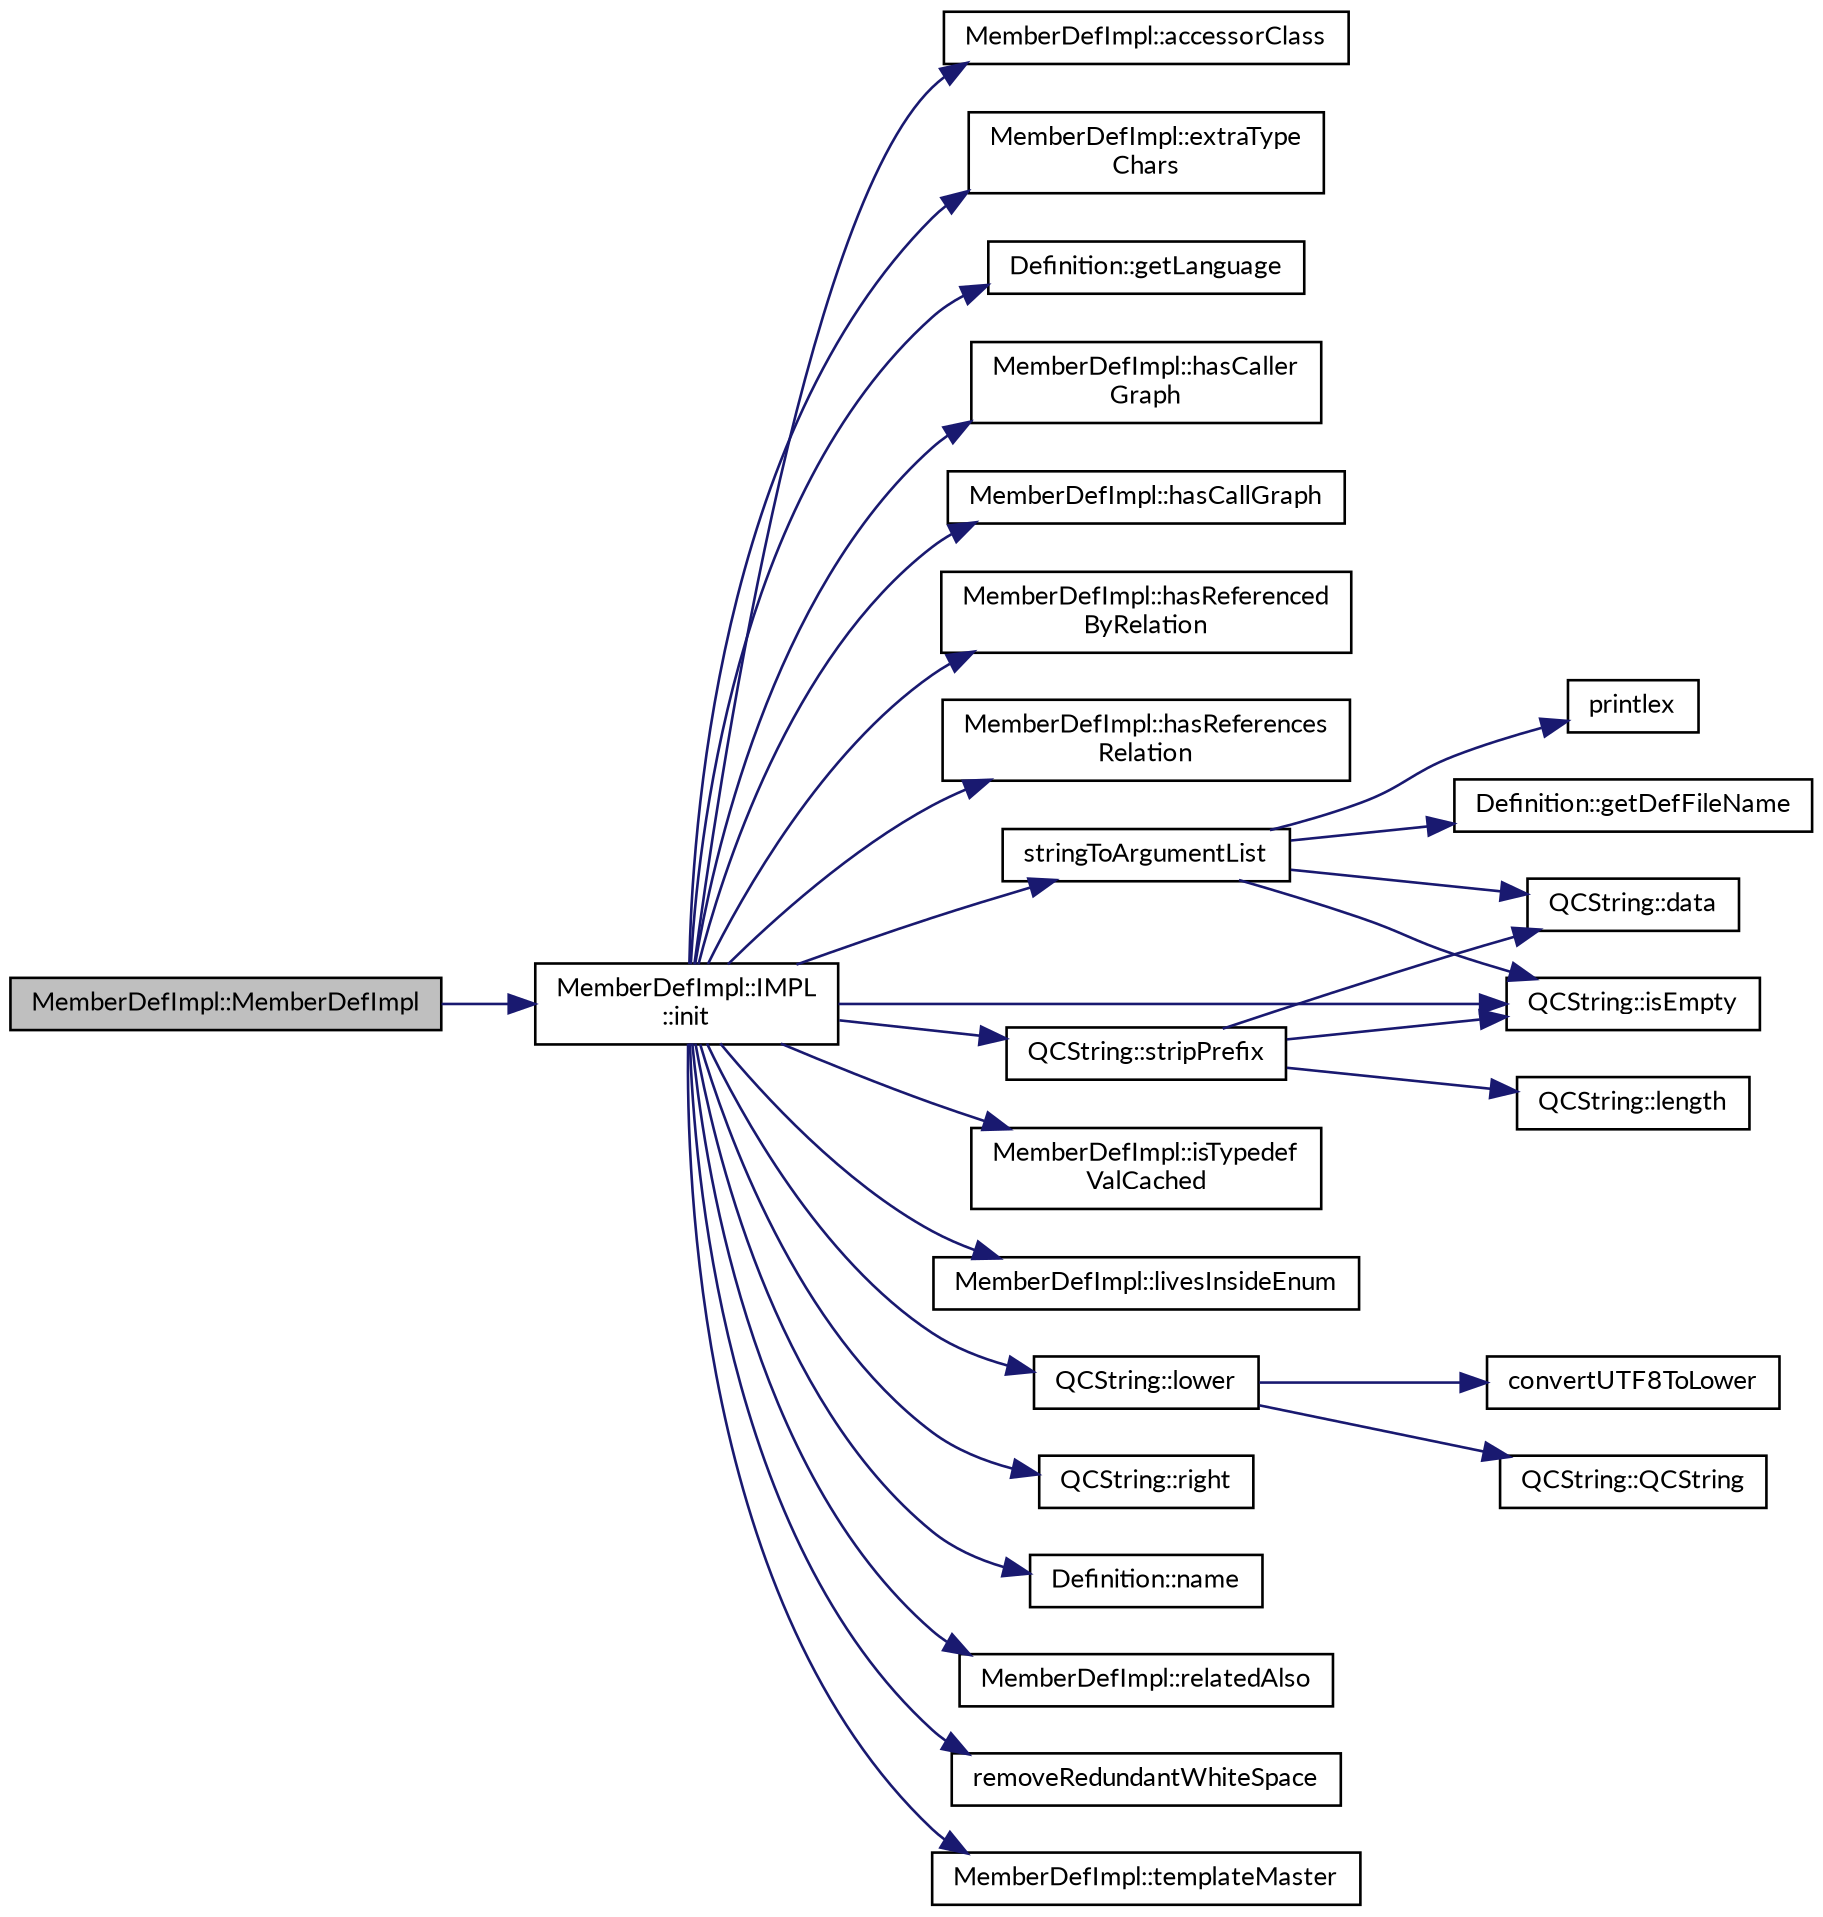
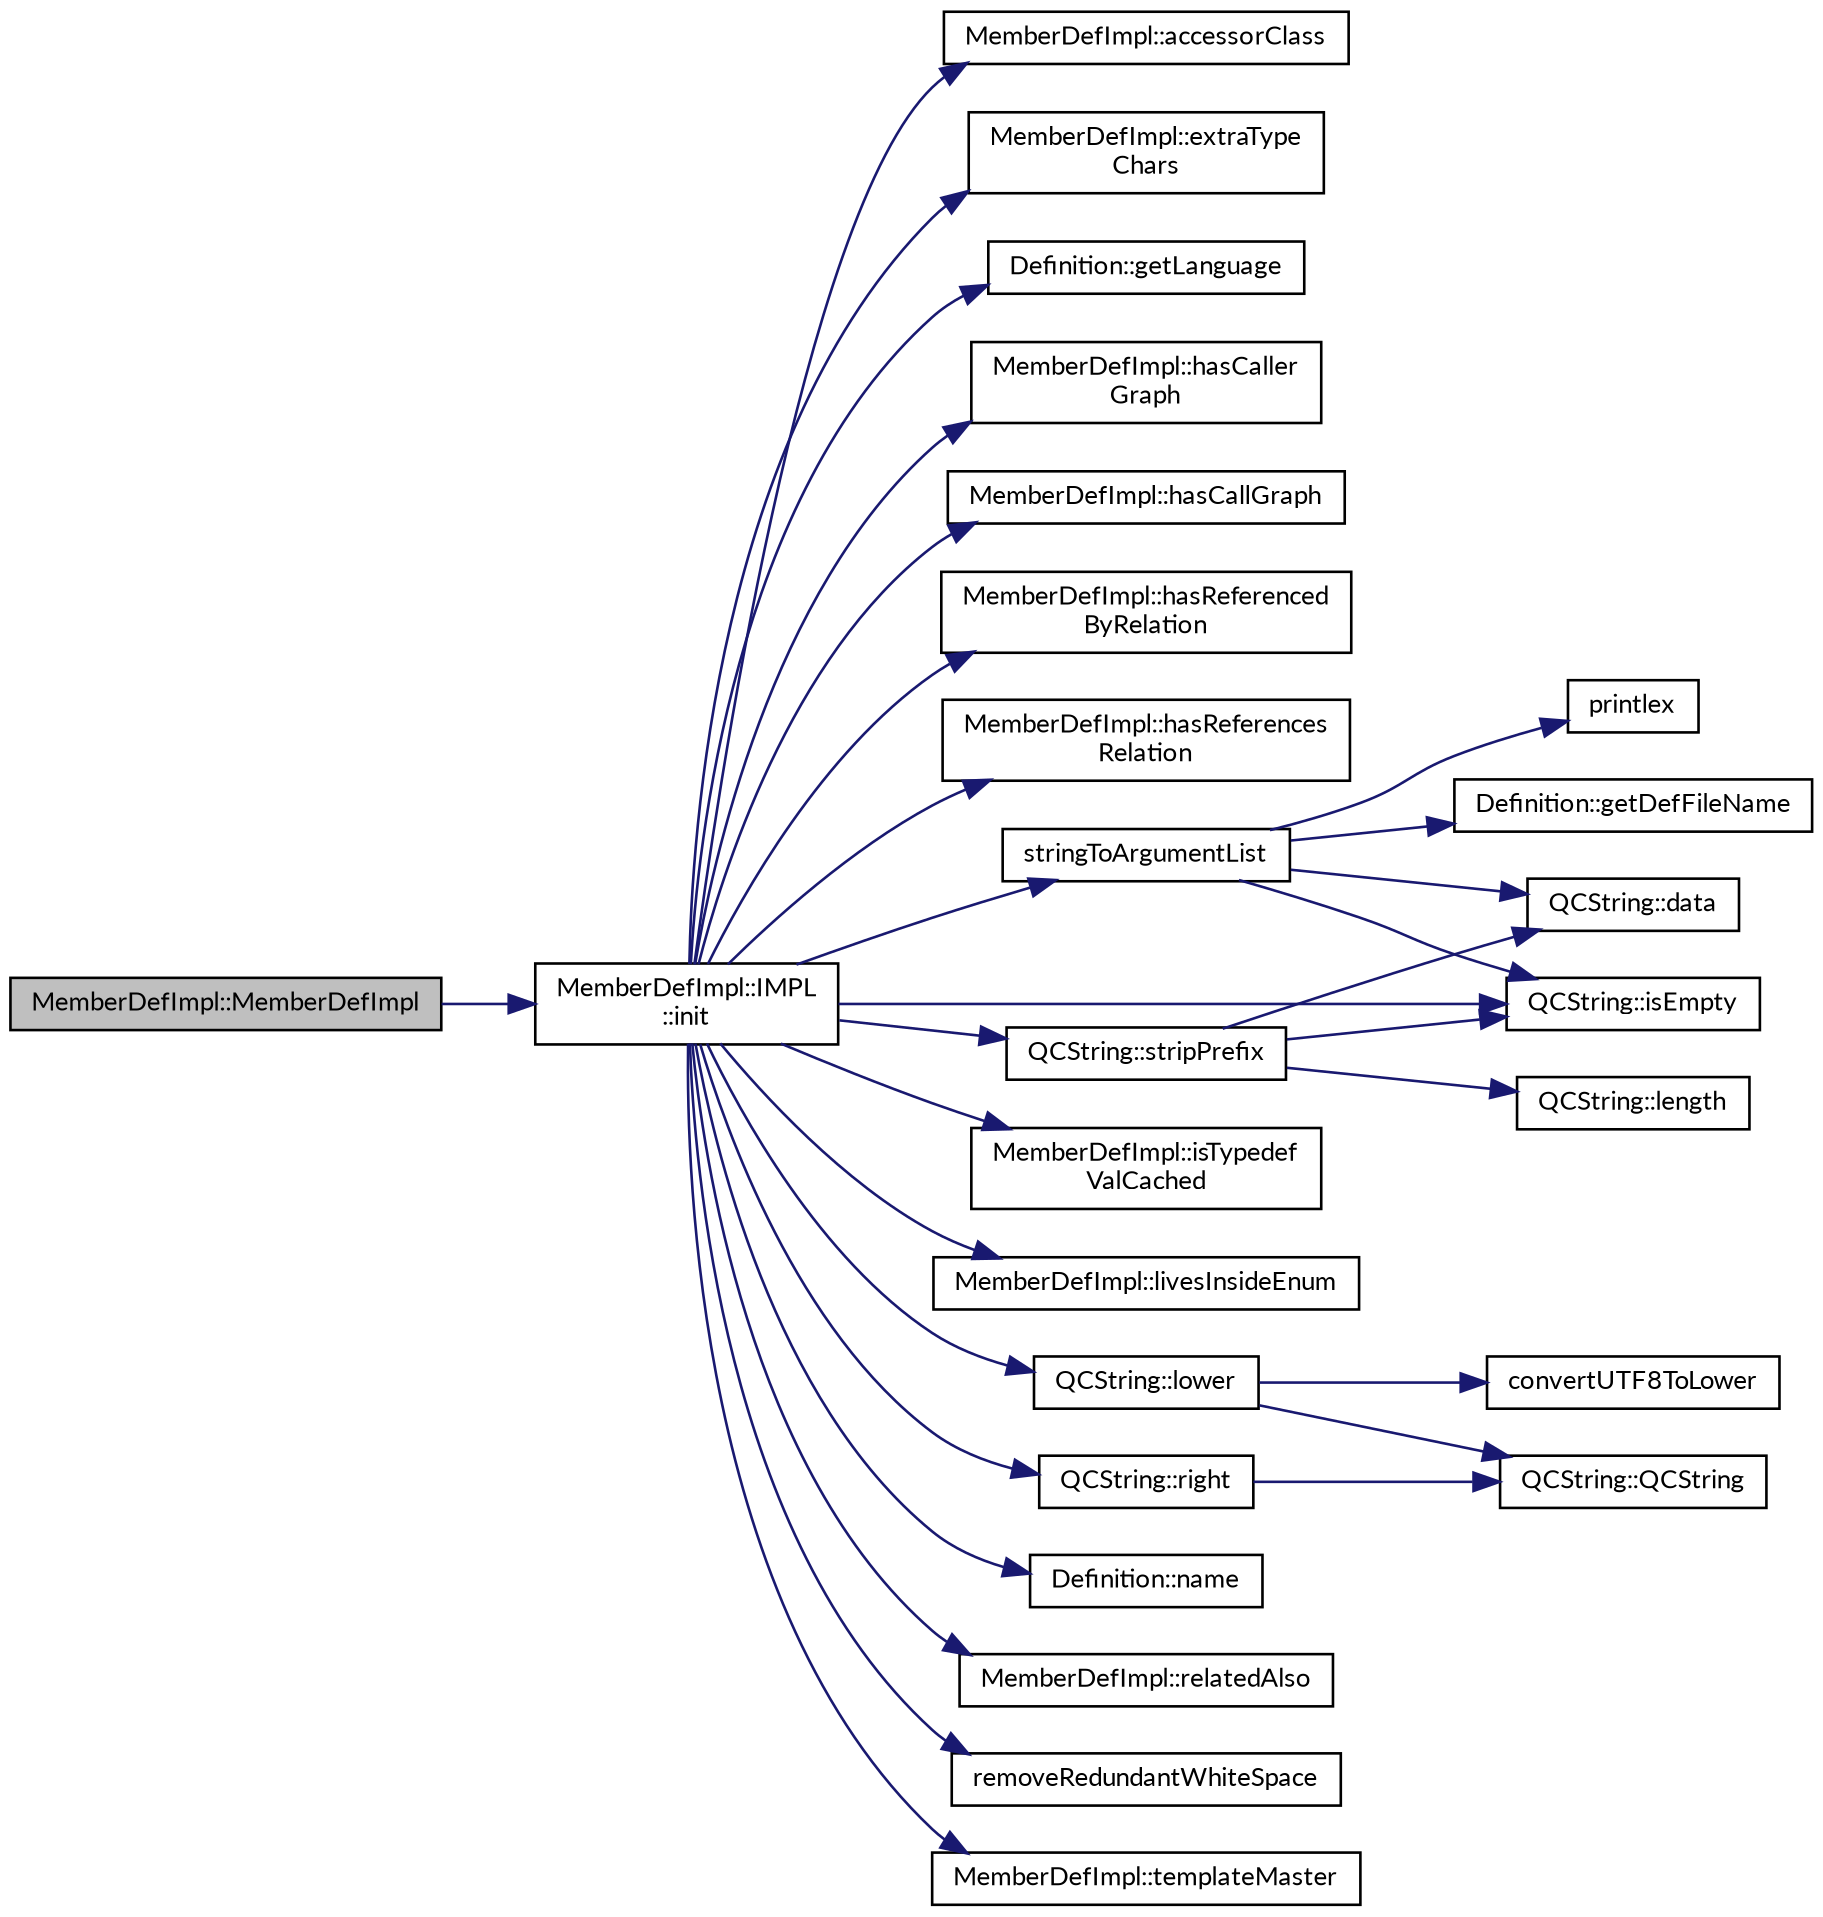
  digraph {
    fontname=Lato
    rankdir=LR
    node [color=black fillcolor=white fontname=Lato fontsize=10 shape=record style=filled]
    edge [color=midnightblue fontname=Lato fontsize=10 labelfontname=Helvetica labelfontsize=10 style=solid]
    n1 [fillcolor=grey75 fontcolor=black height=0.2 label="MemberDefImpl::MemberDefImpl" width=0.4]
    n2 [height=0.2 label="MemberDefImpl::IMPL\l::init" width=0.4]
    n3 [height=0.2 label="MemberDefImpl::accessorClass" width=0.4]
    n4 [height=0.2 label="MemberDefImpl::extraType\lChars" width=0.4]
    n5 [height=0.2 label="Definition::getLanguage" width=0.4]
    n6 [height=0.2 label="MemberDefImpl::hasCaller\lGraph" width=0.4]
    n7 [height=0.2 label="MemberDefImpl::hasCallGraph" width=0.4]
    n8 [height=0.2 label="MemberDefImpl::hasReferenced\lByRelation" width=0.4]
    n9 [height=0.2 label="MemberDefImpl::hasReferences\lRelation" width=0.4]
    n10 [height=0.2 label="QCString::isEmpty" width=0.4]
    n11 [height=0.2 label="MemberDefImpl::isTypedef\lValCached" width=0.4]
    n12 [height=0.2 label="MemberDefImpl::livesInsideEnum" width=0.4]
    n13 [height=0.2 label="QCString::lower" width=0.4]
    n14 [height=0.2 label="Definition::name" width=0.4]
    n15 [height=0.2 label="MemberDefImpl::relatedAlso" width=0.4]
    n16 [height=0.2 label=removeRedundantWhiteSpace width=0.4]
    n17 [height=0.2 label="QCString::right" width=0.4]
    n18 [height=0.2 label=stringToArgumentList width=0.4]
    n19 [height=0.2 label="QCString::stripPrefix" width=0.4]
    n20 [height=0.2 label="MemberDefImpl::templateMaster" width=0.4]
    n21 [height=0.2 label="Definition::getDefFileName" width=0.4]
    n22 [height=0.2 label=convertUTF8ToLower width=0.4]
    n23 [height=0.2 label="QCString::QCString" width=0.4]
    n24 [height=0.2 label="QCString::data" width=0.4]
    n25 [height=0.2 label=printlex width=0.4]
    n26 [height=0.2 label="QCString::length" width=0.4]
    n1 -> n2
    n2 -> n3
    n2 -> n4
    n2 -> n5
    n2 -> n6
    n2 -> n7
    n2 -> n8
    n2 -> n9
    n2 -> n10
    n2 -> n11
    n2 -> n12
    n2 -> n13
    n2 -> n14
    n2 -> n15
    n2 -> n16
    n2 -> n17
    n2 -> n18
    n2 -> n19
    n2 -> n20
    n13 -> n22
    n13 -> n23
+   n17 -> n23
    n18 -> n10
    n18 -> n21
    n18 -> n24
    n18 -> n25
    n19 -> n10
    n19 -> n24
    n19 -> n26
  }
